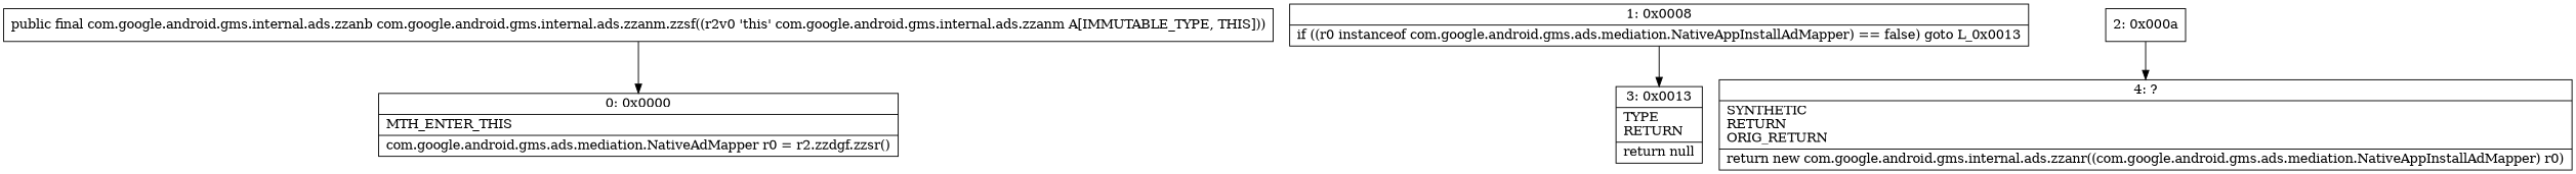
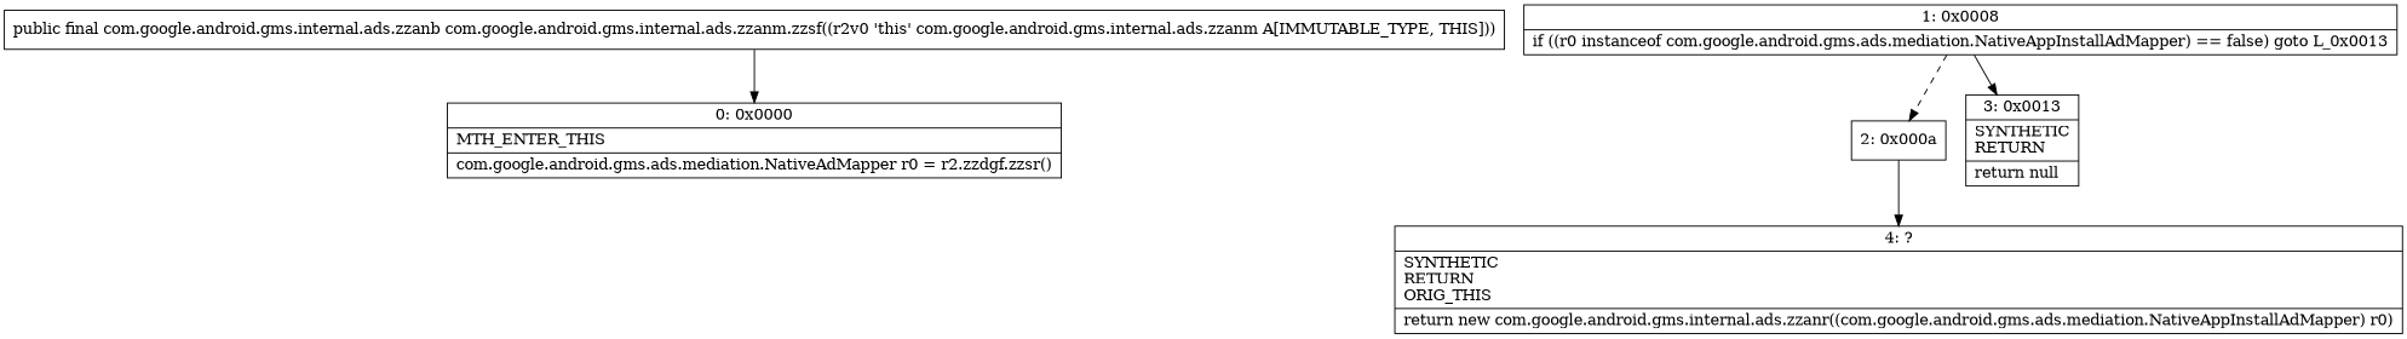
  digraph {
    node [shape=record]
    n1 [label="{0\:\ 0x0000|MTH_ENTER_THIS\l|com.google.android.gms.ads.mediation.NativeAdMapper r0 = r2.zzdgf.zzsr()\l}"]
    n2 [label="{1\:\ 0x0008|if ((r0 instanceof com.google.android.gms.ads.mediation.NativeAppInstallAdMapper) == false) goto L_0x0013\l}"]
    n3 [label="{2\:\ 0x000a}"]
-   n4 [label="{3\:\ 0x0013|TYPE\lRETURN\l|return null\l}"]
-   n5 [label="{4\:\ ?|SYNTHETIC\lRETURN\lORIG_RETURN\l|return new com.google.android.gms.internal.ads.zzanr((com.google.android.gms.ads.mediation.NativeAppInstallAdMapper) r0)\l}"]
+   n4 [label="{3\:\ 0x0013|SYNTHETIC\lRETURN\l|return null\l}"]
+   n5 [label="{4\:\ ?|SYNTHETIC\lRETURN\lORIG_THIS\l|return new com.google.android.gms.internal.ads.zzanr((com.google.android.gms.ads.mediation.NativeAppInstallAdMapper) r0)\l}"]
    n6 [label="{public final com.google.android.gms.internal.ads.zzanb com.google.android.gms.internal.ads.zzanm.zzsf((r2v0 'this' com.google.android.gms.internal.ads.zzanm A[IMMUTABLE_TYPE, THIS])) }"]
+   n2 -> n3 [style=dashed]
    n2 -> n4
    n3 -> n5
    n6 -> n1
  }
